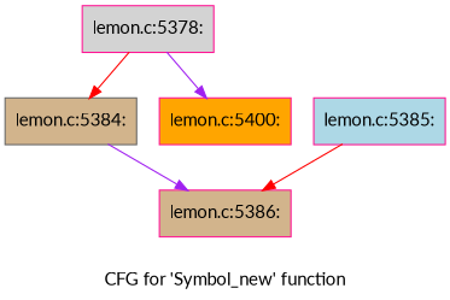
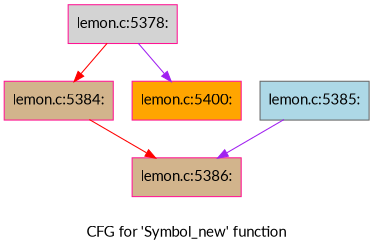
  digraph {
    fontname=Lato
    label="CFG for 'Symbol_new' function"
    node [color=deeppink fillcolor=tan fontname=Lato shape=record style=filled]
    edge [color=red fontname=Lato]
    n1 [fillcolor=lightgrey label="{lemon.c:5378:}"]
-   n2 [color=gray40 label="{lemon.c:5384:}"]
+   n2 [label="{lemon.c:5384:}"]
    n3 [fillcolor=orange label="{lemon.c:5400:}"]
    n4 [label="{lemon.c:5386:}"]
-   n5 [fillcolor=lightblue label="{lemon.c:5385:}"]
+   n5 [color=gray40 fillcolor=lightblue label="{lemon.c:5385:}"]
    n1 -> n2
    n1 -> n3 [color=purple]
-   n2 -> n4 [color=purple]
-   n5 -> n4
+   n2 -> n4
+   n5 -> n4 [color=purple]
  }
